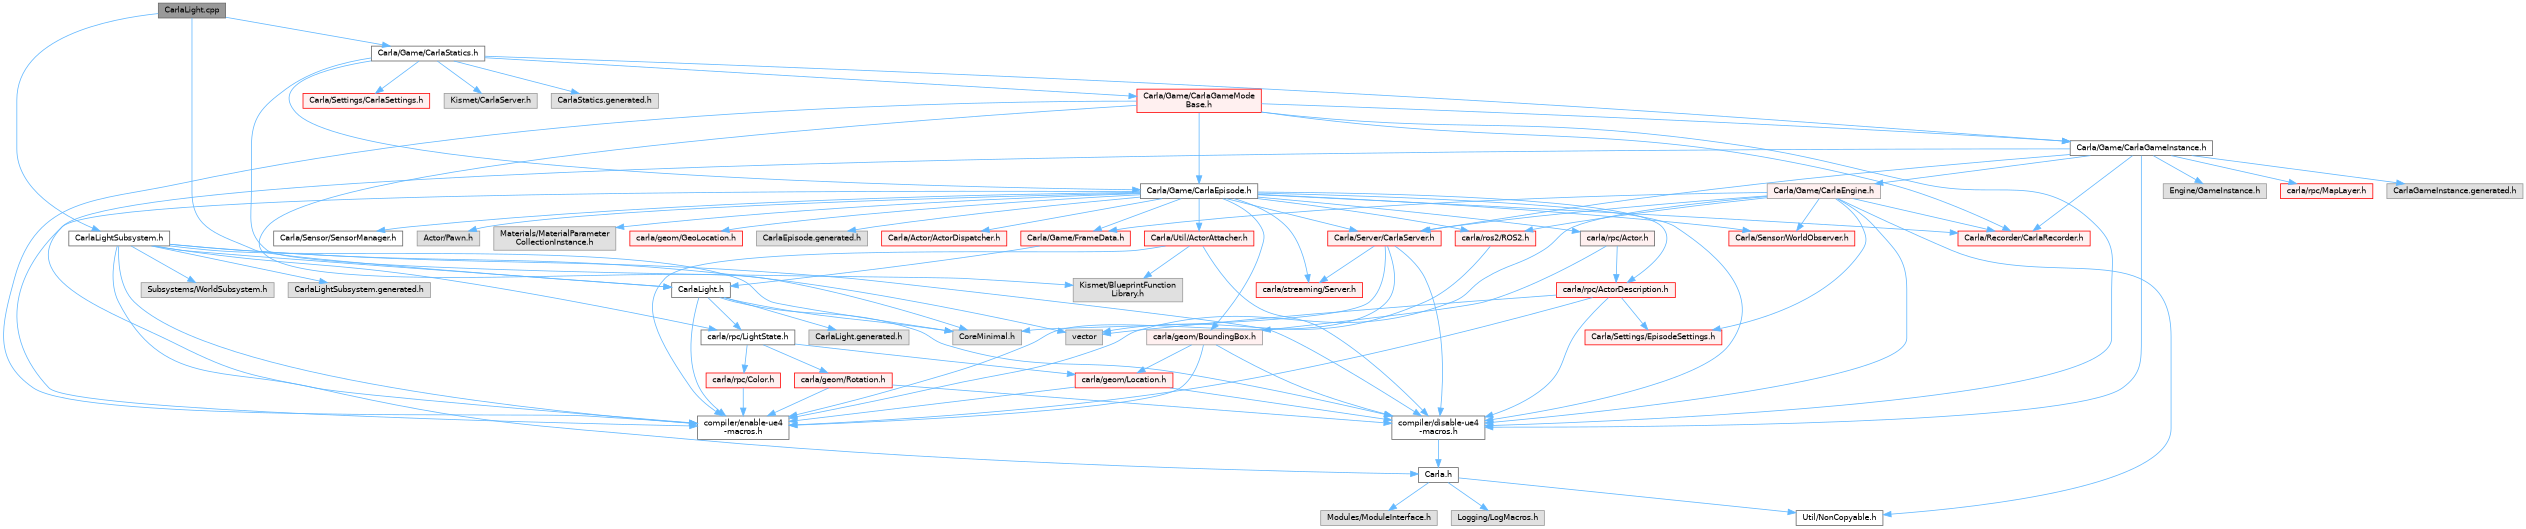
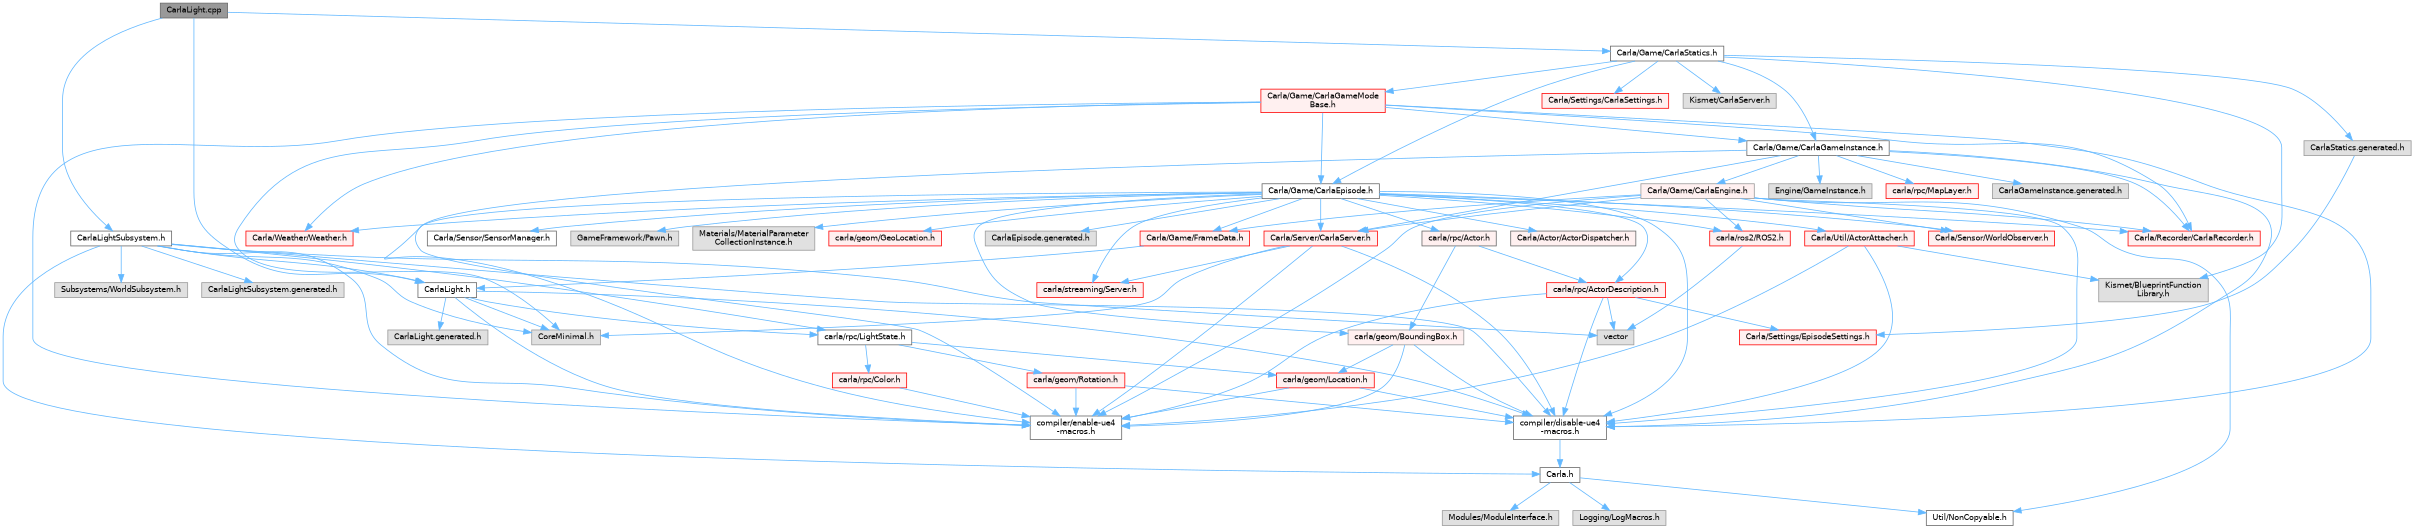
  digraph {
    node [color=red fillcolor="#FFF0F0" fontname=Helvetica fontsize=10 shape=box style=filled]
    edge [color=steelblue1 fontname=Helvetica fontsize=10 labelfontname=Helvetica labelfontsize=10 style=solid]
    n1 [color=gray40 fillcolor=grey60 fontcolor=black height=0.2 label="CarlaLight.cpp" width=0.4]
    n2 [color=grey40 fillcolor=white height=0.2 label="CarlaLight.h" width=0.4]
    n3 [color=grey40 fillcolor=white height=0.2 label="CarlaLightSubsystem.h" width=0.4]
    n4 [color=grey40 fillcolor=white height=0.2 label="Carla/Game/CarlaStatics.h" width=0.4]
    n5 [color=grey40 fillcolor=white height=0.2 label="compiler/disable-ue4\l-macros.h" width=0.4]
    n6 [color=grey40 fillcolor=white height=0.2 label="carla/rpc/LightState.h" width=0.4]
    n7 [color=grey40 fillcolor=white height=0.2 label="compiler/enable-ue4\l-macros.h" width=0.4]
    n8 [color=grey60 fillcolor="#E0E0E0" height=0.2 label="CoreMinimal.h" width=0.4]
    n9 [color=grey60 fillcolor="#E0E0E0" height=0.2 label="CarlaLight.generated.h" width=0.4]
    n10 [color=grey40 fillcolor=white height=0.2 label="Carla.h" width=0.4]
    n11 [color=grey60 fillcolor="#E0E0E0" height=0.2 label=vector width=0.4]
    n12 [color=grey60 fillcolor="#E0E0E0" height=0.2 label="Subsystems/WorldSubsystem.h" width=0.4]
    n13 [color=grey60 fillcolor="#E0E0E0" height=0.2 label="CarlaLightSubsystem.generated.h" width=0.4]
    n14 [color=grey40 fillcolor=white height=0.2 label="Carla/Game/CarlaEpisode.h" width=0.4]
    n15 [color=grey60 fillcolor="#E0E0E0" height=0.2 label="Kismet/BlueprintFunction\lLibrary.h" width=0.4]
    n16 [color=grey40 fillcolor=white height=0.2 label="Carla/Game/CarlaGameInstance.h" width=0.4]
    n17 [height=0.2 label="Carla/Game/CarlaGameMode\lBase.h" width=0.4]
    n18 [height=0.2 label="Carla/Settings/CarlaSettings.h" width=0.4]
    n19 [color=grey60 fillcolor="#E0E0E0" height=0.2 label="Kismet/CarlaServer.h" width=0.4]
    n20 [color=grey60 fillcolor="#E0E0E0" height=0.2 label="CarlaStatics.generated.h" width=0.4]
    n21 [height=0.2 label="carla/geom/Location.h" width=0.4]
    n22 [height=0.2 label="carla/geom/Rotation.h" width=0.4]
    n23 [height=0.2 label="carla/rpc/Color.h" width=0.4]
    n24 [color=grey40 fillcolor=white height=0.2 label="Util/NonCopyable.h" width=0.4]
    n25 [color=grey60 fillcolor="#E0E0E0" height=0.2 label="Logging/LogMacros.h" width=0.4]
    n26 [color=grey60 fillcolor="#E0E0E0" height=0.2 label="Modules/ModuleInterface.h" width=0.4]
-   n27 [height=0.2 label="Carla/Actor/ActorDispatcher.h" width=0.4]
+   n27 [color=grey40 height=0.2 label="Carla/Actor/ActorDispatcher.h" width=0.4]
    n28 [height=0.2 label="Carla/Recorder/CarlaRecorder.h" width=0.4]
    n29 [height=0.2 label="Carla/Sensor/WorldObserver.h" width=0.4]
    n30 [height=0.2 label="Carla/Server/CarlaServer.h" width=0.4]
    n31 [height=0.2 label="carla/streaming/Server.h" width=0.4]
    n32 [height=0.2 label="Carla/Util/ActorAttacher.h" width=0.4]
+   n33 [height=0.2 label="Carla/Weather/Weather.h" width=0.4]
    n34 [height=0.2 label="Carla/Game/FrameData.h" width=0.4]
    n35 [color=grey40 fillcolor=white height=0.2 label="Carla/Sensor/SensorManager.h" width=0.4]
-   n36 [color=grey60 fillcolor="#E0E0E0" height=0.2 label="Actor/Pawn.h" width=0.4]
+   n36 [color=grey60 fillcolor="#E0E0E0" height=0.2 label="GameFramework/Pawn.h" width=0.4]
    n37 [color=grey60 fillcolor="#E0E0E0" height=0.2 label="Materials/MaterialParameter\lCollectionInstance.h" width=0.4]
    n38 [color=grey60 height=0.2 label="carla/geom/BoundingBox.h" width=0.4]
    n39 [height=0.2 label="carla/geom/GeoLocation.h" width=0.4]
    n40 [height=0.2 label="carla/ros2/ROS2.h" width=0.4]
    n41 [color=grey40 height=0.2 label="carla/rpc/Actor.h" width=0.4]
    n42 [height=0.2 label="carla/rpc/ActorDescription.h" width=0.4]
    n43 [color=grey60 fillcolor="#E0E0E0" height=0.2 label="CarlaEpisode.generated.h" width=0.4]
    n44 [color=grey60 fillcolor="#E0E0E0" height=0.2 label="Engine/GameInstance.h" width=0.4]
    n45 [color=grey60 height=0.2 label="Carla/Game/CarlaEngine.h" width=0.4]
    n46 [height=0.2 label="carla/rpc/MapLayer.h" width=0.4]
    n47 [color=grey60 fillcolor="#E0E0E0" height=0.2 label="CarlaGameInstance.generated.h" width=0.4]
    n48 [height=0.2 label="Carla/Settings/EpisodeSettings.h" width=0.4]
    n1 -> n2
    n1 -> n3
    n1 -> n4
    n2 -> n5
    n2 -> n6
    n2 -> n7
    n2 -> n8
    n2 -> n9
    n3 -> n2
    n3 -> n5
    n3 -> n6
    n3 -> n7
    n3 -> n8
    n3 -> n10
    n3 -> n11
    n3 -> n12
    n3 -> n13
    n4 -> n14
    n4 -> n15
    n4 -> n16
    n4 -> n17
    n4 -> n18
    n4 -> n19
    n4 -> n20
    n5 -> n10
    n6 -> n21
    n6 -> n22
    n6 -> n23
    n10 -> n24
    n10 -> n25
    n10 -> n26
    n14 -> n5
    n14 -> n7
    n14 -> n27
    n14 -> n28
    n14 -> n29
    n14 -> n30
    n14 -> n31
    n14 -> n32
+   n14 -> n33
    n14 -> n34
    n14 -> n35
    n14 -> n36
    n14 -> n37
    n14 -> n38
    n14 -> n39
    n14 -> n40
    n14 -> n41
    n14 -> n42
    n14 -> n43
    n16 -> n5
    n16 -> n7
    n16 -> n28
    n16 -> n30
    n16 -> n44
    n16 -> n45
    n16 -> n46
    n16 -> n47
    n17 -> n5
    n17 -> n7
    n17 -> n8
    n17 -> n14
    n17 -> n16
    n17 -> n28
+   n17 -> n33
    n21 -> n5
    n21 -> n7
    n22 -> n5
    n22 -> n7
    n23 -> n7
    n30 -> n5
    n30 -> n7
    n30 -> n8
    n30 -> n31
    n32 -> n5
    n32 -> n7
    n32 -> n15
    n34 -> n2
    n38 -> n5
    n38 -> n7
    n38 -> n21
    n40 -> n11
    n41 -> n38
    n41 -> n42
    n42 -> n5
    n42 -> n7
    n42 -> n11
    n42 -> n48
    n45 -> n5
    n45 -> n7
    n45 -> n24
    n45 -> n28
    n45 -> n29
    n45 -> n30
    n45 -> n34
    n45 -> n40
-   n45 -> n48
+   n20 -> n48
  }
